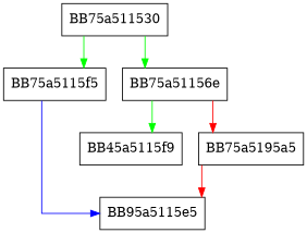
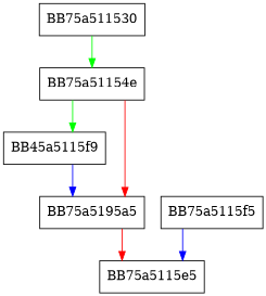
  digraph {
    splines=ortho
    node [shape=box]
    edge [color=green]
    BB75a511530
    BB75a5115f5
-   BB75a51154e [label=BB75a51156e]
-   BB75a5115e5 [label=BB95a5115e5]
+   BB75a51154e
+   BB75a5115e5
    n5 [label=BB45a5115f9]
    n6 [label=BB75a5195a5]
-   BB75a511530 -> BB75a5115f5
    BB75a511530 -> BB75a51154e
    BB75a5115f5 -> BB75a5115e5 [color=blue]
    BB75a51154e -> n5
    BB75a51154e -> n6 [color=red]
+   n5 -> n6 [color=blue]
    n6 -> BB75a5115e5 [color=red]
  }
